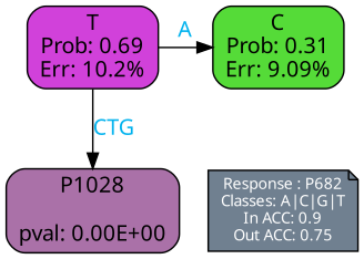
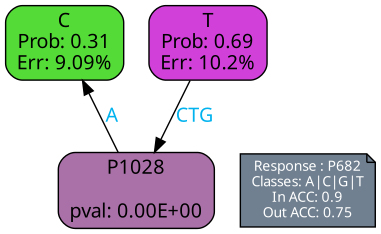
  digraph {
    fontname="Noto Sans"
    ranksep=equally
    splines=polylines
    node [color=black fontname="Noto Sans" shape=box style="filled, rounded"]
    edge [fontcolor=deepskyblue2 fontname="Noto Sans"]
    n1 [fillcolor="#55db38" label="C\nProb: 0.31\nErr: 9.09%"]
    n2 [fillcolor="#d141da" label="T\nProb: 0.69\nErr: 10.2%"]
    n3 [align=left fillcolor=slategray fontcolor=white fontsize=10 label="Response : P682\nClasses: A|C|G|T\nIn ACC: 0.9\nOut ACC: 0.75\n" shape=note style=filled]
    n4 [fillcolor="#aa71a8" label="P1028\n\npval: 0.00E+00"]
    subgraph sub_1 {
      rank=same
      n1
      n2
    }
    subgraph sub_2 {
      rank=same
      n3
      n4
    }
    n2 -> n4 [label=CTG]
-   n2 -> n1 [label=A]
+   n4 -> n1 [label=A]
  }
